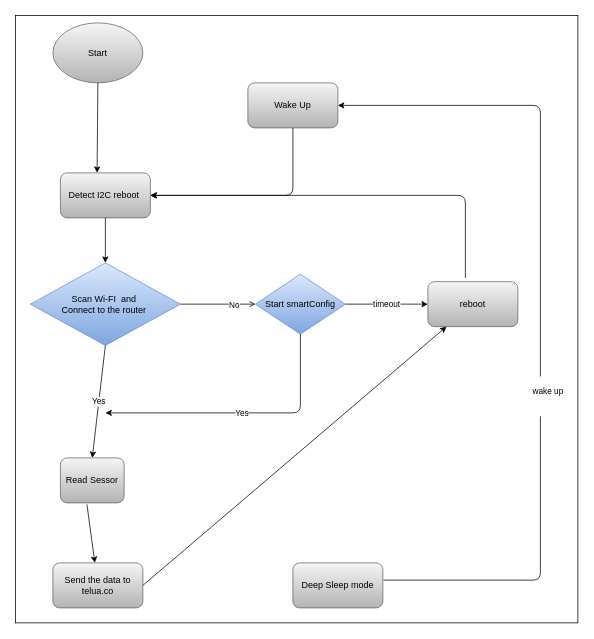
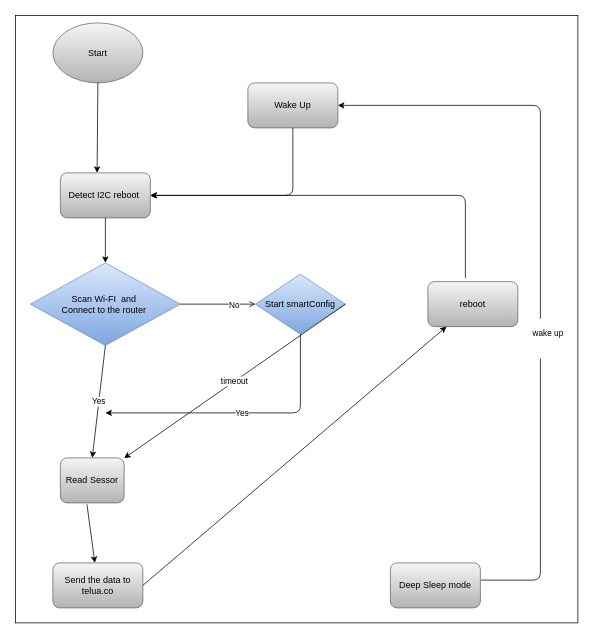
  <mxCell id="0" />
  <mxCell id="1" parent="0" />
  <mxCell id="2" value="`" style="rounded=0;whiteSpace=wrap;html=1;" vertex="1" parent="1"><mxGeometry x="20" y="20" width="750" height="810" as="geometry" /></mxCell>
  <mxCell id="3" value="Start" style="ellipse;whiteSpace=wrap;html=1;fillColor=#f5f5f5;strokeColor=#666666;gradientColor=#b3b3b3;" vertex="1" parent="1"><mxGeometry x="70" y="30" width="120" height="80" as="geometry" /></mxCell>
  <mxCell id="4" value="Detect I2C reboot&amp;nbsp;" style="rounded=1;whiteSpace=wrap;html=1;gradientColor=#b3b3b3;fillColor=#f5f5f5;strokeColor=#666666;" vertex="1" parent="1"><mxGeometry x="80" y="230" width="120" height="60" as="geometry" /></mxCell>
  <mxCell id="5" value="Scan Wi-FI&amp;nbsp; and&amp;nbsp; &lt;br&gt;Connect to the router&amp;nbsp;" style="rhombus;whiteSpace=wrap;html=1;gradientColor=#7ea6e0;fillColor=#dae8fc;strokeColor=#6c8ebf;" vertex="1" parent="1"><mxGeometry x="40" y="350" width="200" height="110" as="geometry" /></mxCell>
  <mxCell id="6" value="Read Sessor" style="rounded=1;whiteSpace=wrap;html=1;gradientColor=#b3b3b3;fillColor=#f5f5f5;strokeColor=#666666;" vertex="1" parent="1"><mxGeometry x="80" y="610" width="85" height="60" as="geometry" /></mxCell>
  <mxCell id="7" value="Yes" style="endArrow=classic;html=1;exitX=0.5;exitY=1;exitDx=0;exitDy=0;entryX=0.5;entryY=0;entryDx=0;entryDy=0;" edge="1" parent="1" source="5" target="6"><mxGeometry width="50" height="50" relative="1" as="geometry"><mxPoint x="280" y="550" as="sourcePoint" /><mxPoint x="340" y="510" as="targetPoint" /></mxGeometry></mxCell>
  <mxCell id="8" value="" style="endArrow=classic;html=1;exitX=0.5;exitY=1;exitDx=0;exitDy=0;" edge="1" parent="1" source="4" target="5"><mxGeometry width="50" height="50" relative="1" as="geometry"><mxPoint x="310" y="370" as="sourcePoint" /><mxPoint x="360" y="320" as="targetPoint" /></mxGeometry></mxCell>
  <mxCell id="9" value="Send the data to telua.co" style="rounded=1;whiteSpace=wrap;html=1;gradientColor=#b3b3b3;fillColor=#f5f5f5;strokeColor=#666666;" vertex="1" parent="1"><mxGeometry x="70" y="750" width="120" height="60" as="geometry" /></mxCell>
  <mxCell id="10" value="" style="endArrow=classic;html=1;exitX=0.417;exitY=1.033;exitDx=0;exitDy=0;exitPerimeter=0;" edge="1" parent="1" source="6" target="9"><mxGeometry width="50" height="50" relative="1" as="geometry"><mxPoint x="340" y="720" as="sourcePoint" /><mxPoint x="390" y="670" as="targetPoint" /></mxGeometry></mxCell>
  <mxCell id="11" value="" style="endArrow=open;html=1;exitX=1;exitY=0.5;exitDx=0;exitDy=0;entryX=0;entryY=0.5;entryDx=0;entryDy=0;" edge="1" parent="1" source="5" target="13"><mxGeometry width="50" height="50" relative="1" as="geometry"><mxPoint x="320" y="580" as="sourcePoint" /><mxPoint x="366" y="405" as="targetPoint" /></mxGeometry></mxCell>
  <mxCell id="12" value="No" style="edgeLabel;html=1;align=center;verticalAlign=middle;resizable=0;points=[];" vertex="1" connectable="0" parent="11"><mxGeometry x="0.412" relative="1" as="geometry"><mxPoint as="offset" /></mxGeometry></mxCell>
  <mxCell id="13" value="Start smartConfig" style="rhombus;whiteSpace=wrap;html=1;gradientColor=#7ea6e0;fillColor=#dae8fc;strokeColor=#6c8ebf;" vertex="1" parent="1"><mxGeometry x="340" y="365" width="120" height="80" as="geometry" /></mxCell>
  <mxCell id="14" value="Yes" style="endArrow=classic;html=1;exitX=0.5;exitY=1;exitDx=0;exitDy=0;" edge="1" parent="1" source="13"><mxGeometry width="50" height="50" relative="1" as="geometry"><mxPoint x="450" y="560" as="sourcePoint" /><mxPoint x="140" y="550" as="targetPoint" /><Array as="points"><mxPoint x="400" y="550" /><mxPoint x="290" y="550" /></Array></mxGeometry></mxCell>
  <mxCell id="15" value="reboot" style="rounded=1;whiteSpace=wrap;html=1;gradientColor=#b3b3b3;fillColor=#f5f5f5;strokeColor=#666666;" vertex="1" parent="1"><mxGeometry x="570" y="375" width="120" height="60" as="geometry" /></mxCell>
- <mxCell id="16" value="timeout" style="endArrow=classic;html=1;exitX=1;exitY=0.5;exitDx=0;exitDy=0;entryX=0;entryY=0.5;entryDx=0;entryDy=0;" edge="1" parent="1" source="13" target="15"><mxGeometry width="50" height="50" relative="1" as="geometry"><mxPoint x="380" y="280" as="sourcePoint" /><mxPoint x="430" y="230" as="targetPoint" /></mxGeometry></mxCell>
+ <mxCell id="16" value="timeout" style="endArrow=classic;html=1;exitX=1;exitY=0.5;exitDx=0;exitDy=0;" edge="1" parent="1" source="13" target="6"><mxGeometry width="50" height="50" relative="1" as="geometry"><mxPoint x="380" y="280" as="sourcePoint" /><mxPoint x="430" y="230" as="targetPoint" /></mxGeometry></mxCell>
  <mxCell id="17" value="" style="endArrow=classic;html=1;entryX=1;entryY=0.5;entryDx=0;entryDy=0;edgeStyle=orthogonalEdgeStyle;" edge="1" parent="1" target="4"><mxGeometry width="50" height="50" relative="1" as="geometry"><mxPoint x="620" y="370" as="sourcePoint" /><mxPoint x="130" y="210" as="targetPoint" /><Array as="points"><mxPoint x="620" y="260" /></Array></mxGeometry></mxCell>
- <mxCell id="18" value="Deep Sleep mode" style="rounded=1;whiteSpace=wrap;html=1;gradientColor=#b3b3b3;fillColor=#f5f5f5;strokeColor=#666666;" vertex="1" parent="1"><mxGeometry x="390" y="750" width="120" height="60" as="geometry" /></mxCell>
+ <mxCell id="18" value="Deep Sleep mode" style="rounded=1;whiteSpace=wrap;html=1;gradientColor=#b3b3b3;fillColor=#f5f5f5;strokeColor=#666666;" vertex="1" parent="1"><mxGeometry x="520" y="750" width="120" height="60" as="geometry" /></mxCell>
  <mxCell id="19" value="" style="endArrow=classic;html=1;exitX=1;exitY=0.5;exitDx=0;exitDy=0;" edge="1" parent="1" source="9" target="15"><mxGeometry width="50" height="50" relative="1" as="geometry"><mxPoint x="240" y="730" as="sourcePoint" /><mxPoint x="290" y="680" as="targetPoint" /></mxGeometry></mxCell>
  <mxCell id="20" value="&#10;wake up&#10;&#10;" style="endArrow=classic;html=1;exitX=1.008;exitY=0.383;exitDx=0;exitDy=0;exitPerimeter=0;entryX=1;entryY=0.5;entryDx=0;entryDy=0;edgeStyle=orthogonalEdgeStyle;" edge="1" parent="1" source="18" target="21"><mxGeometry x="-0.184" y="-10" width="50" height="50" relative="1" as="geometry"><mxPoint x="260" y="500" as="sourcePoint" /><mxPoint x="710" y="570" as="targetPoint" /><Array as="points"><mxPoint x="720" y="773" /><mxPoint x="720" y="140" /></Array><mxPoint as="offset" /></mxGeometry></mxCell>
  <mxCell id="21" value="Wake Up" style="rounded=1;whiteSpace=wrap;html=1;gradientColor=#b3b3b3;fillColor=#f5f5f5;strokeColor=#666666;" vertex="1" parent="1"><mxGeometry x="330" y="110" width="120" height="60" as="geometry" /></mxCell>
  <mxCell id="22" value="" style="endArrow=classic;html=1;exitX=0.5;exitY=1;exitDx=0;exitDy=0;entryX=0.408;entryY=0;entryDx=0;entryDy=0;entryPerimeter=0;" edge="1" parent="1" source="3" target="4"><mxGeometry width="50" height="50" relative="1" as="geometry"><mxPoint x="-200" y="360" as="sourcePoint" /><mxPoint x="-150" y="310" as="targetPoint" /></mxGeometry></mxCell>
  <mxCell id="23" value="" style="endArrow=classic;html=1;exitX=0.5;exitY=1;exitDx=0;exitDy=0;entryX=1;entryY=0.5;entryDx=0;entryDy=0;edgeStyle=orthogonalEdgeStyle;" edge="1" parent="1" source="21" target="4"><mxGeometry width="50" height="50" relative="1" as="geometry"><mxPoint x="340" y="100" as="sourcePoint" /><mxPoint x="260" y="90" as="targetPoint" /></mxGeometry></mxCell>
